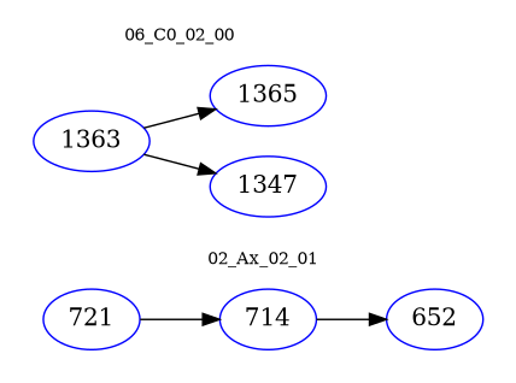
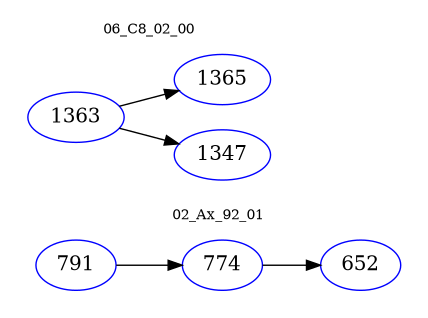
  digraph {
    rankdir=LR
    node [color=blue]
    edge [color=black]
-   n1 [label=714]
+   n1 [label=774]
    n2 [label=652]
-   n3 [label=721]
+   n3 [label=791]
    n4 [label=1363]
    n5 [label=1347]
    n6 [label=1365]
    subgraph cluster_1 {
      color=white
      fontsize=10
-     label="02_Ax_02_01"
+     label="02_Ax_92_01"
      n1
      n2
      n3
    }
    subgraph cluster_2 {
      color=white
      fontsize=10
-     label="06_C0_02_00"
+     label="06_C8_02_00"
      n4
      n5
      n6
    }
    n1 -> n2
    n3 -> n1
    n4 -> n5
    n4 -> n6
  }
